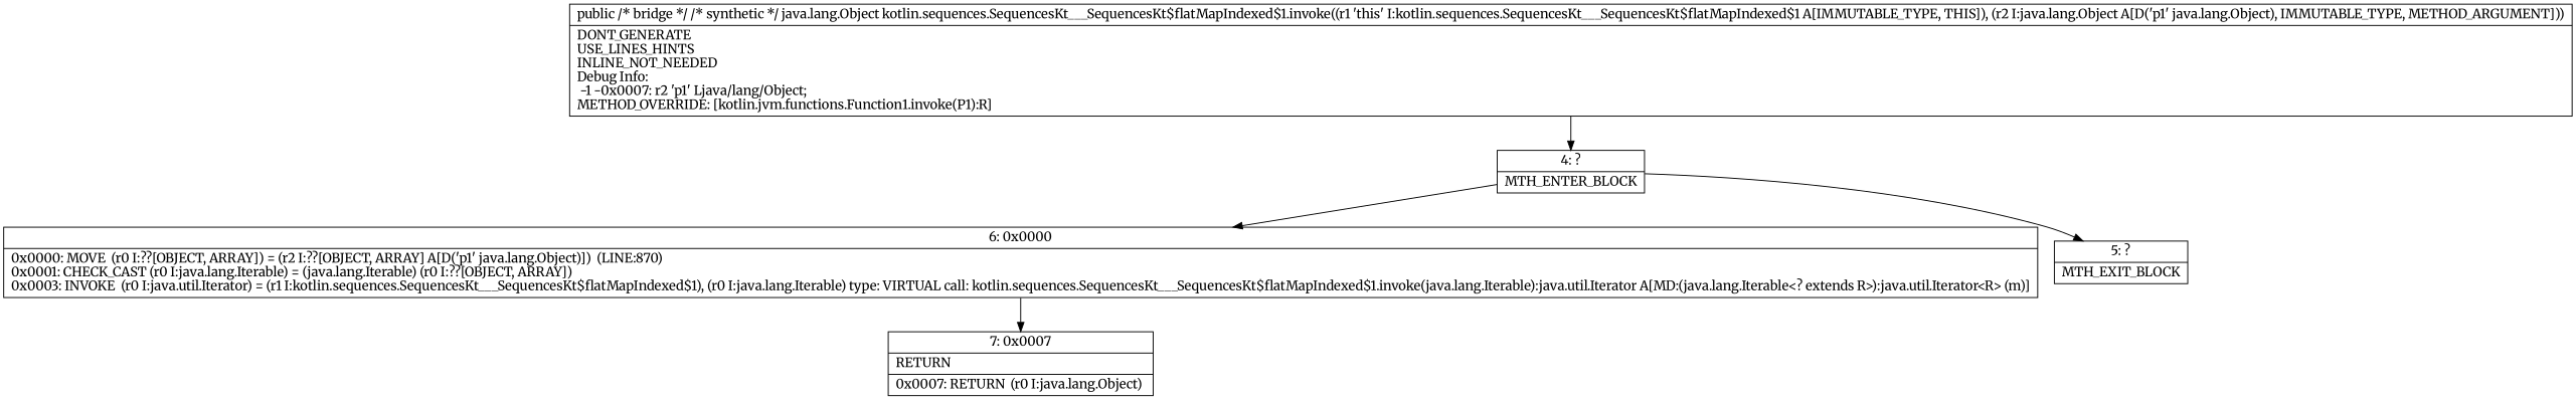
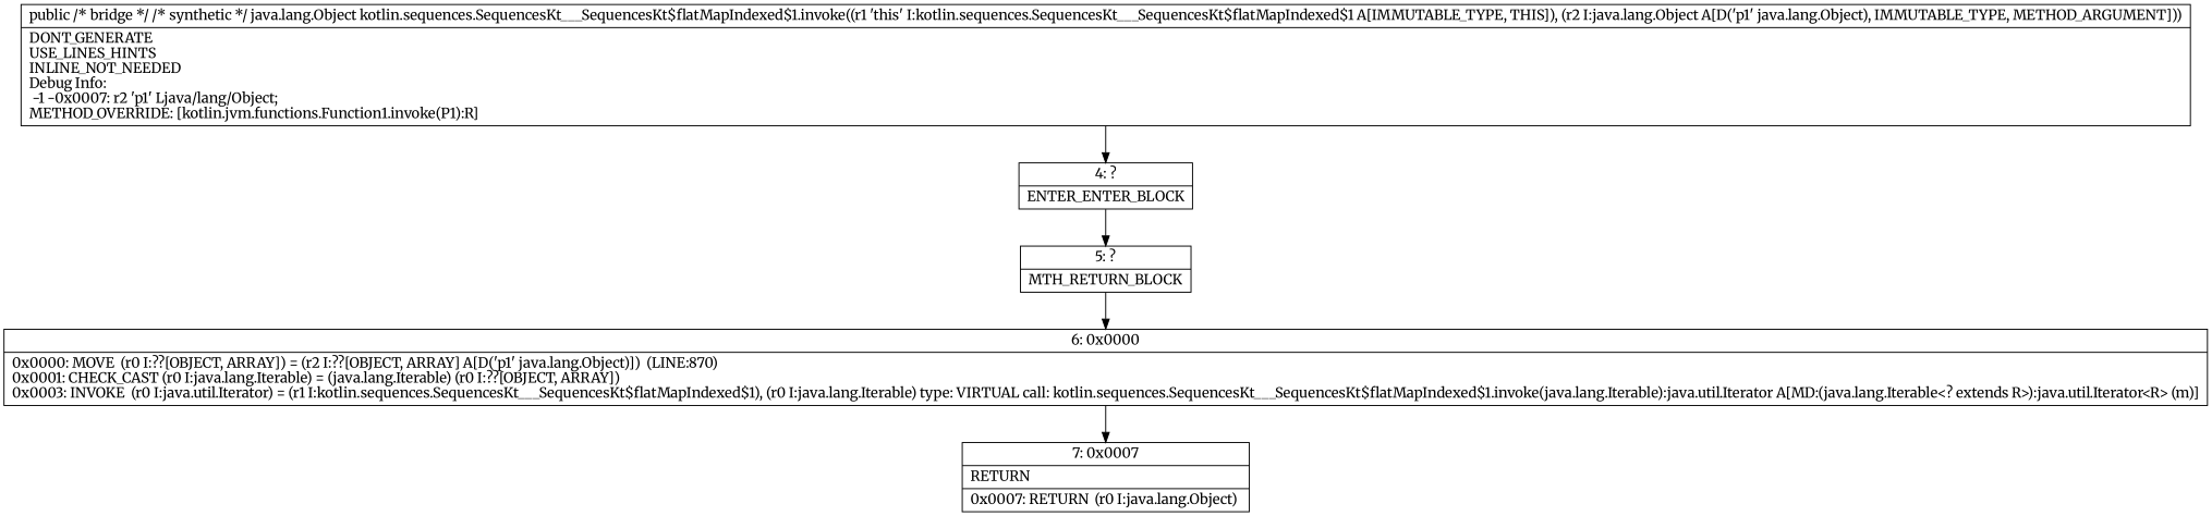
  digraph {
    fontname=Merriweather
    node [fontname=Merriweather shape=record]
    edge [fontname=Merriweather]
-   n1 [label="{4\:\ ?|MTH_ENTER_BLOCK\l}"]
+   n1 [label="{4\:\ ?|ENTER_ENTER_BLOCK\l}"]
    n2 [label="{6\:\ 0x0000|0x0000: MOVE  (r0 I:??[OBJECT, ARRAY]) = (r2 I:??[OBJECT, ARRAY] A[D('p1' java.lang.Object)])  (LINE:870)\l0x0001: CHECK_CAST (r0 I:java.lang.Iterable) = (java.lang.Iterable) (r0 I:??[OBJECT, ARRAY]) \l0x0003: INVOKE  (r0 I:java.util.Iterator) = (r1 I:kotlin.sequences.SequencesKt___SequencesKt$flatMapIndexed$1), (r0 I:java.lang.Iterable) type: VIRTUAL call: kotlin.sequences.SequencesKt___SequencesKt$flatMapIndexed$1.invoke(java.lang.Iterable):java.util.Iterator A[MD:(java.lang.Iterable\<? extends R\>):java.util.Iterator\<R\> (m)]\l}"]
-   n3 [label="{5\:\ ?|MTH_EXIT_BLOCK\l}"]
+   n3 [label="{5\:\ ?|MTH_RETURN_BLOCK\l}"]
    n4 [label="{7\:\ 0x0007|RETURN\l|0x0007: RETURN  (r0 I:java.lang.Object) \l}"]
    n5 [label="{public \/* bridge *\/ \/* synthetic *\/ java.lang.Object kotlin.sequences.SequencesKt___SequencesKt$flatMapIndexed$1.invoke((r1 'this' I:kotlin.sequences.SequencesKt___SequencesKt$flatMapIndexed$1 A[IMMUTABLE_TYPE, THIS]), (r2 I:java.lang.Object A[D('p1' java.lang.Object), IMMUTABLE_TYPE, METHOD_ARGUMENT]))  | DONT_GENERATE\lUSE_LINES_HINTS\lINLINE_NOT_NEEDED\lDebug Info:\l  \-1 \-0x0007: r2 'p1' Ljava\/lang\/Object;\lMETHOD_OVERRIDE: [kotlin.jvm.functions.Function1.invoke(P1):R]\l}"]
-   n1 -> n2
+   n3 -> n2
    n1 -> n3
    n2 -> n4
    n5 -> n1
  }
